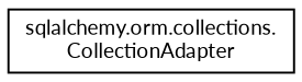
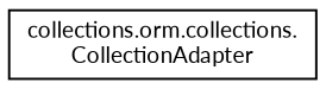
  digraph {
    rankdir=LR
    fontname=Lato
-   n1 [color=black fillcolor=white fontname=Lato fontsize=10 height=0.2 label="sqlalchemy.orm.collections.\lCollectionAdapter" shape=record style=filled width=0.4]
+   n1 [color=black fillcolor=white fontname=Lato fontsize=10 height=0.2 label="collections.orm.collections.\lCollectionAdapter" shape=record style=filled width=0.4]
  }
